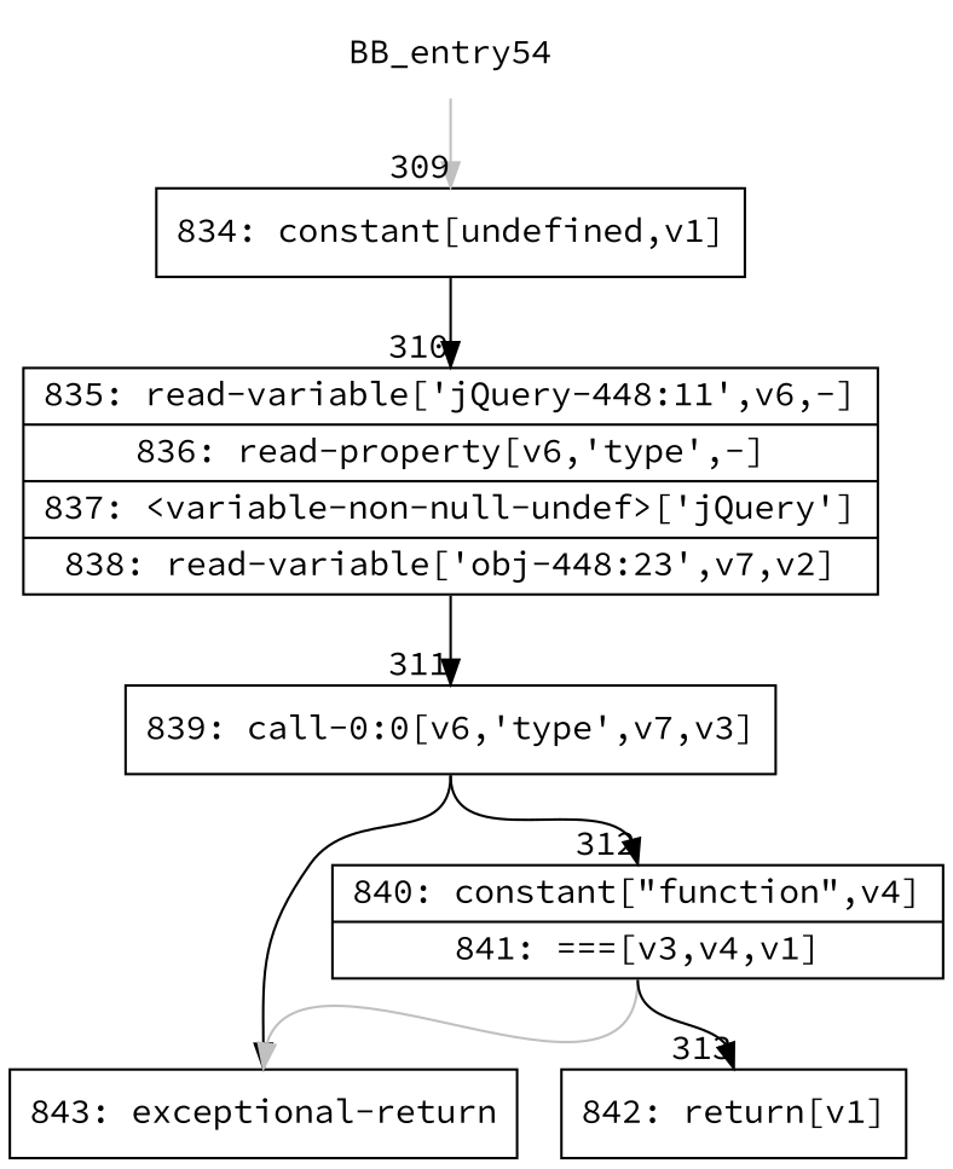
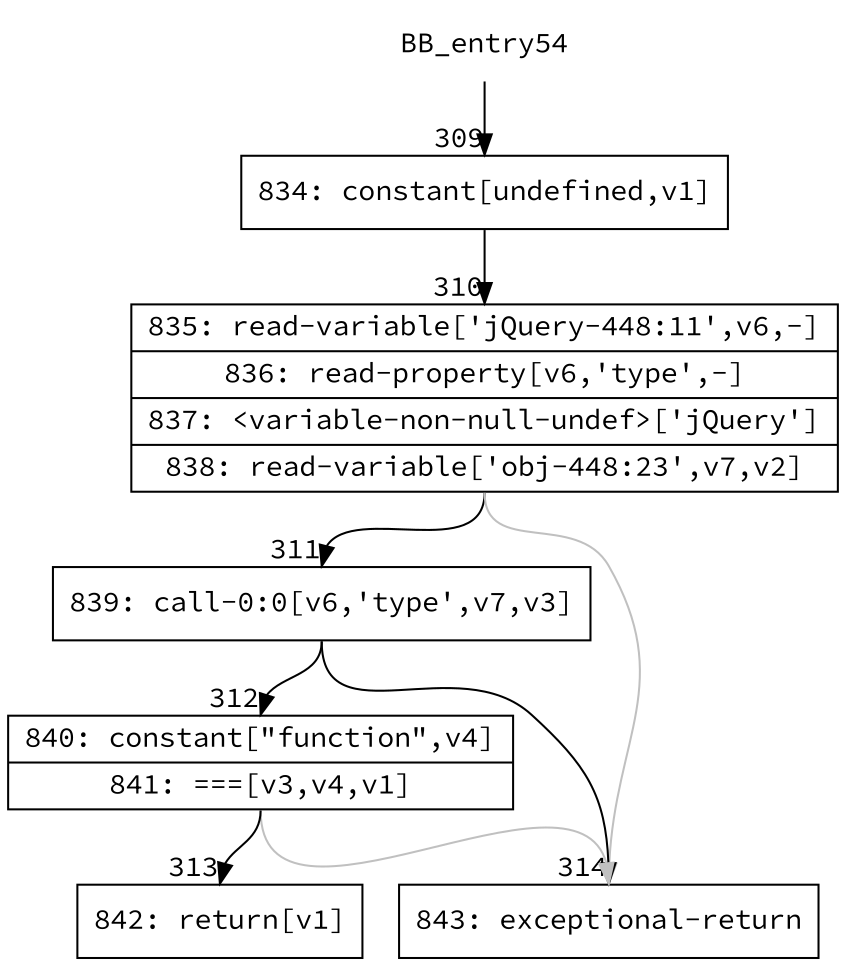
  digraph {
    fontname="Source Code Pro"
    rankdir=TD
    node [fontname="Source Code Pro" shape=record]
    edge [fontname="Source Code Pro" headport=n tailport=s]
    n1 [label=BB_entry54 shape=none]
    n2 [label="{834: constant[undefined,v1]}"]
    n3 [label="{835: read-variable['jQuery-448:11',v6,-]|836: read-property[v6,'type',-]|837: \<variable-non-null-undef\>['jQuery']|838: read-variable['obj-448:23',v7,v2]}"]
    n4 [label="{839: call-0:0[v6,'type',v7,v3]}"]
    n5 [label="{843: exceptional-return}"]
    n6 [label="{840: constant[\"function\",v4]|841: ===[v3,v4,v1]}"]
    n7 [label="{842: return[v1]}"]
-   n1 -> n2 [headlabel="    309" color=gray]
+   n1 -> n2 [headlabel="    309"]
    n2 -> n3 [headlabel="      310"]
    n3 -> n4 [headlabel="      311"]
+   n3 -> n5 [color=gray headlabel="      314"]
    n4 -> n5 [color=black]
    n4 -> n6 [headlabel="      312"]
    n6 -> n5 [color=gray]
    n6 -> n7 [headlabel="      313"]
  }
